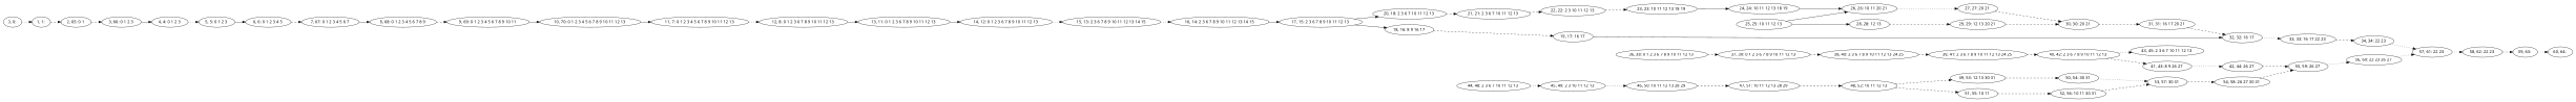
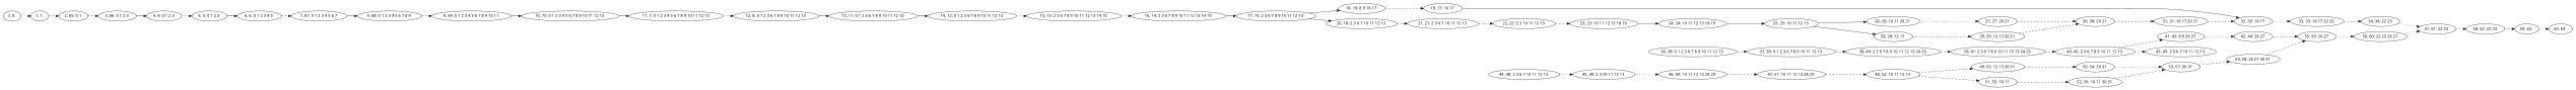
  digraph {
    fontname="Noto Sans"
    rankdir=LR
    node [fontname="Noto Sans"]
    edge [fontname="Noto Sans" style=dashed]
    n1 [label="0, 0: "]
    n2 [label="1, 1: "]
    n3 [label="2, 65: 0 1 "]
    n4 [label="3, 66: 0 1 2 3 "]
    n5 [label="4, 4: 0 1 2 3 "]
    n6 [label="5, 5: 0 1 2 3 "]
    n7 [label="6, 6: 0 1 2 3 4 5 "]
    n8 [label="7, 67: 0 1 2 3 4 5 6 7 "]
    n9 [label="8, 68: 0 1 2 3 4 5 6 7 8 9 "]
    n10 [label="9, 69: 0 1 2 3 4 5 6 7 8 9 10 11 "]
    n11 [label="10, 70: 0 1 2 3 4 5 6 7 8 9 10 11 12 13 "]
    n12 [label="11, 7: 0 1 2 3 4 5 6 7 8 9 10 11 12 13 "]
    n13 [label="12, 8: 0 1 2 3 6 7 8 9 10 11 12 13 "]
    n14 [label="13, 11: 0 1 2 3 6 7 8 9 10 11 12 13 "]
    n15 [label="14, 12: 0 1 2 3 6 7 8 9 10 11 12 13 "]
    n16 [label="15, 13: 2 3 6 7 8 9 10 11 12 13 14 15 "]
    n17 [label="16, 14: 2 3 6 7 8 9 10 11 12 13 14 15 "]
    n18 [label="17, 15: 2 3 6 7 8 9 10 11 12 13 "]
    n19 [label="18, 16: 8 9 16 17 "]
    n20 [label="20, 18: 2 3 6 7 10 11 12 13 "]
    n21 [label="19, 17: 16 17 "]
    n22 [label="21, 21: 2 3 6 7 10 11 12 13 "]
    n23 [label="32, 32: 16 17 "]
    n24 [label="33, 33: 16 17 22 23 "]
    n25 [label="22, 22: 2 3 10 11 12 13 "]
    n26 [label="23, 23: 10 11 12 13 18 19 "]
    n27 [label="24, 24: 10 11 12 13 18 19 "]
    n28 [label="25, 25: 10 11 12 13 "]
    n29 [label="26, 26: 10 11 20 21 "]
    n30 [label="28, 28: 12 13 "]
    n31 [label="27, 27: 20 21 "]
    n32 [label="29, 29: 12 13 20 21 "]
    n33 [label="30, 30: 20 21 "]
    n34 [label="31, 31: 16 17 20 21 "]
    n35 [label="34, 34: 22 23 "]
    n36 [label="57, 61: 22 23 "]
    n37 [label="58, 62: 22 23 "]
    n38 [label="36, 38: 0 1 2 3 6 7 8 9 10 11 12 13 "]
    n39 [label="37, 39: 0 1 2 3 6 7 8 9 10 11 12 13 "]
    n40 [label="38, 40: 2 3 6 7 8 9 10 11 12 13 24 25 "]
    n41 [label="39, 41: 2 3 6 7 8 9 10 11 12 13 24 25 "]
    n42 [label="40, 42: 2 3 6 7 8 9 10 11 12 13 "]
    n43 [label="41, 43: 8 9 26 27 "]
    n44 [label="43, 45: 2 3 6 7 10 11 12 13 "]
    n45 [label="42, 44: 26 27 "]
    n46 [label="55, 59: 26 27 "]
    n47 [label="56, 60: 22 23 26 27 "]
    n48 [label="44, 48: 2 3 6 7 10 11 12 13 "]
    n49 [label="45, 49: 2 3 10 11 12 13 "]
    n50 [label="46, 50: 10 11 12 13 28 29 "]
    n51 [label="47, 51: 10 11 12 13 28 29 "]
    n52 [label="48, 52: 10 11 12 13 "]
    n53 [label="49, 53: 12 13 30 31 "]
    n54 [label="51, 55: 10 11 "]
    n55 [label="50, 54: 30 31 "]
    n56 [label="52, 56: 10 11 30 31 "]
    n57 [label="53, 57: 30 31 "]
    n58 [label="54, 58: 26 27 30 31 "]
    n59 [label="59, 63: "]
    n60 [label="60, 64: "]
    n1 -> n2 [style=dotted]
    n2 -> n3
    n3 -> n4
    n4 -> n5 [style=solid]
    n5 -> n6 [style=dotted]
    n6 -> n7 [style=solid]
    n7 -> n8
    n8 -> n9 [style=solid]
    n9 -> n10
    n10 -> n11 [style=solid]
    n11 -> n12 [style=solid]
    n12 -> n13 [style=dotted]
    n13 -> n14 [style=solid]
    n14 -> n15 [style=solid]
    n15 -> n16 [style=dotted]
    n16 -> n17 [style=dotted]
    n17 -> n18 [style=solid]
    n18 -> n19 [style=solid]
    n18 -> n20 [style=solid]
    n19 -> n21
    n20 -> n22
    n21 -> n23 [style=solid]
    n22 -> n25
    n23 -> n24 [style=dotted]
    n24 -> n35
    n25 -> n26
    n26 -> n27 [style=solid]
-   n27 -> n29 [style=solid]
+   n27 -> n28 [style=solid]
    n28 -> n29 [style=solid]
    n28 -> n30 [style=solid]
    n29 -> n31 [style=dotted]
    n30 -> n32
    n31 -> n33
    n32 -> n33
    n33 -> n34
    n34 -> n23
    n35 -> n36 [style=dotted]
    n36 -> n37 [style=dotted]
    n37 -> n59
    n38 -> n39
    n39 -> n40
    n40 -> n41
    n41 -> n42
    n42 -> n43
    n42 -> n44 [style=dotted]
    n43 -> n45 [style=dotted]
    n45 -> n46
    n46 -> n47 [style=dotted]
    n47 -> n36 [style=dotted]
    n48 -> n49 [style=dotted]
    n49 -> n50 [style=dotted]
    n50 -> n51
    n51 -> n52
    n52 -> n53
    n52 -> n54
    n53 -> n55
    n54 -> n56
    n55 -> n57 [style=dotted]
    n56 -> n57
    n57 -> n58
    n58 -> n46
    n59 -> n60 [style=dotted]
  }
